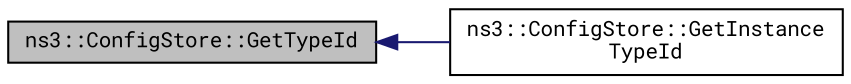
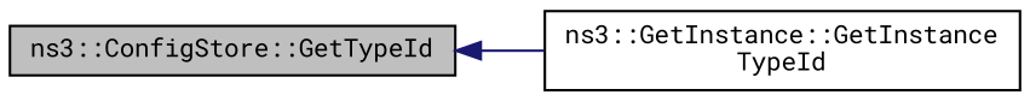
  digraph {
    rankdir=LR
    fontname="Roboto Mono"
    node [color=black fontname="Roboto Mono" fontsize=10 shape=record style=filled]
    n1 [fillcolor=grey75 fontcolor=black height=0.2 label="ns3::ConfigStore::GetTypeId" width=0.4]
-   n2 [fillcolor=white height=0.2 label="ns3::ConfigStore::GetInstance\lTypeId" width=0.4]
+   n2 [fillcolor=white height=0.2 label="ns3::GetInstance::GetInstance\lTypeId" width=0.4]
    n1 -> n2 [color=midnightblue dir=back fontname="Roboto Mono" fontsize=10 labelfontname=Helvetica labelfontsize=10 style=solid]
  }
